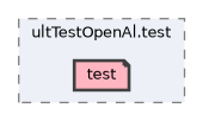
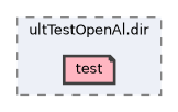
  digraph {
    compound=true
    n1 [color=grey25 fillcolor=lightpink fontname=Helvetica fontsize=10 height=0.2 label=test shape=note style="filled,bold" width=0.4]
    subgraph cluster_1 {
      bgcolor="#edf0f7"
      fontname=Helvetica
      fontsize=10
-     label="ultTestOpenAl.test"
+     label="ultTestOpenAl.dir"
      pencolor=grey50
      style="filled,dashed"
      n1
    }
  }
